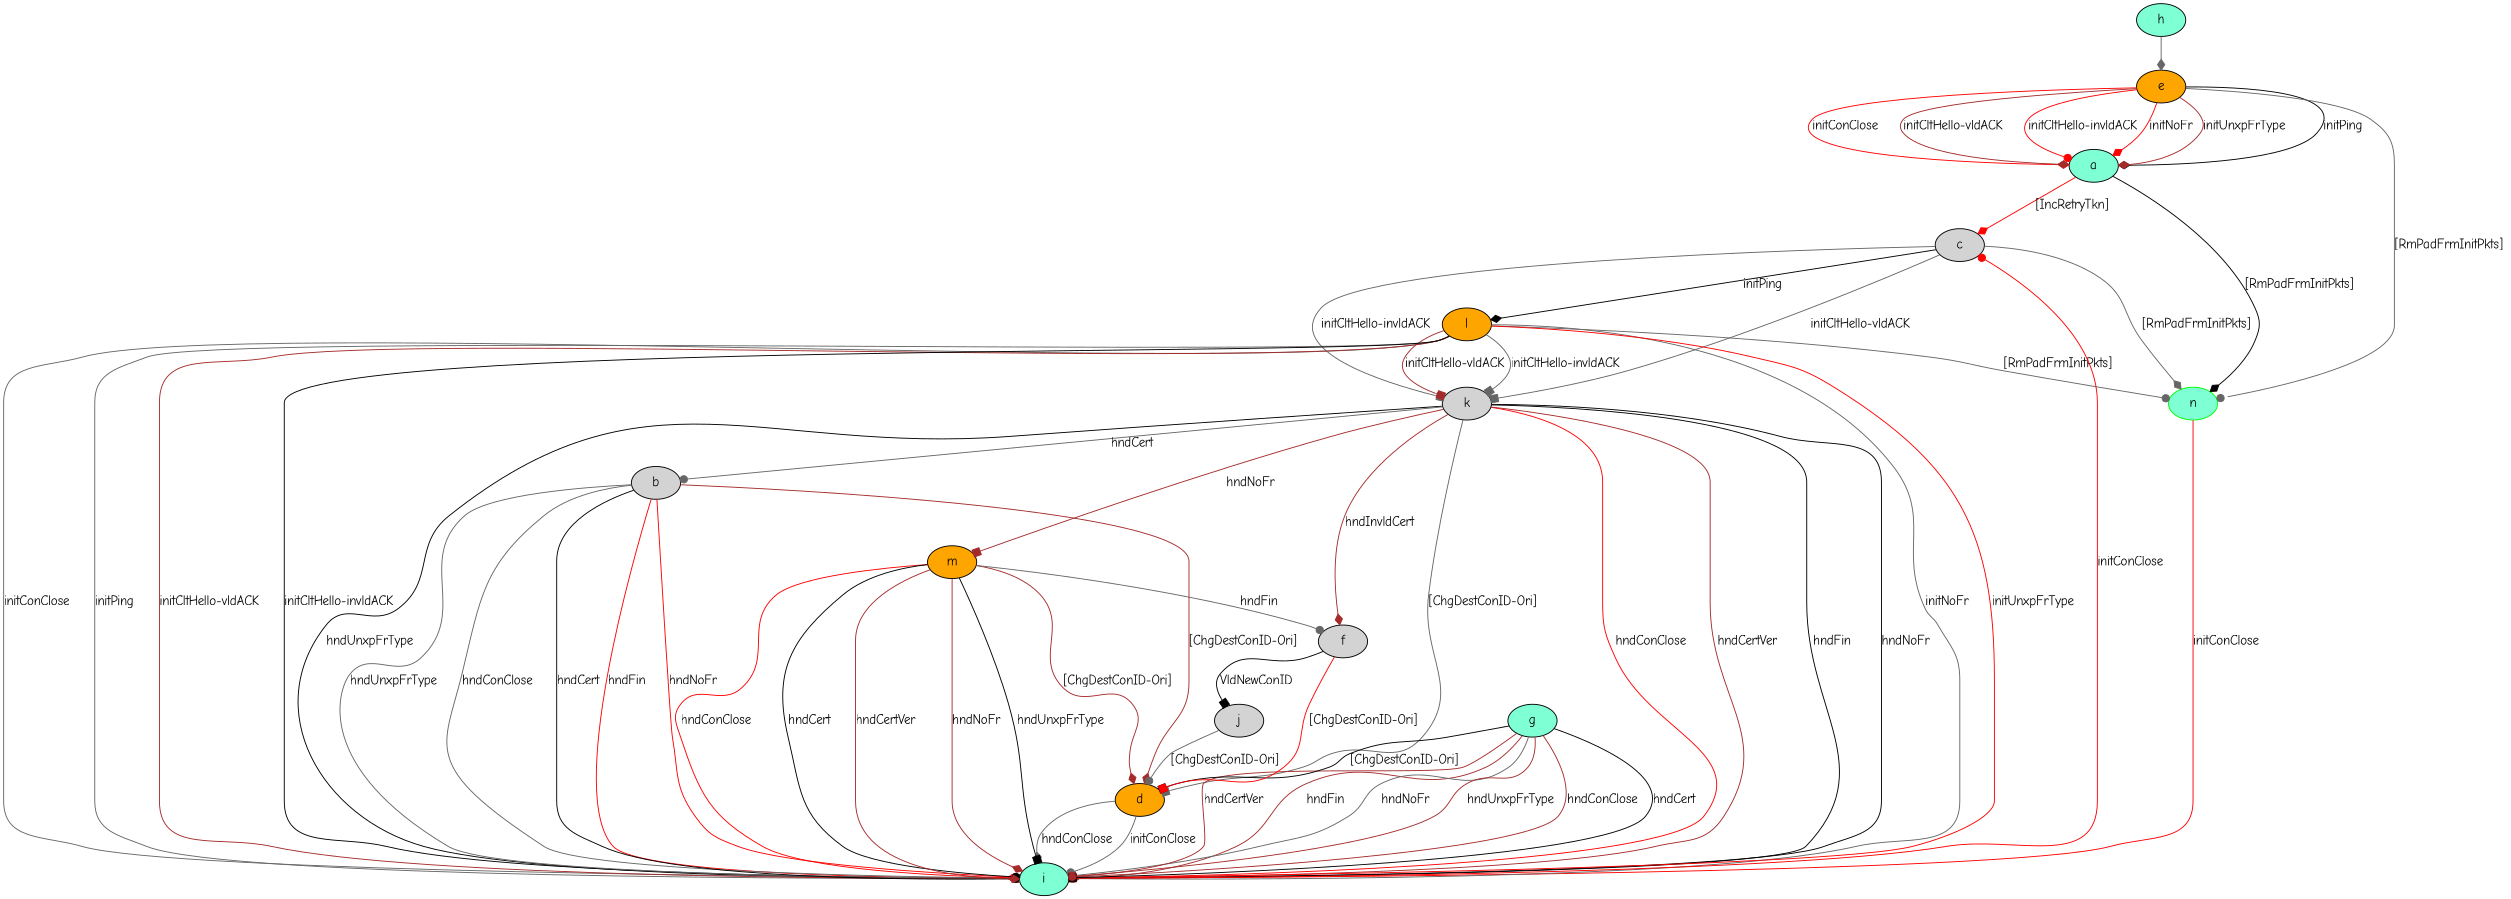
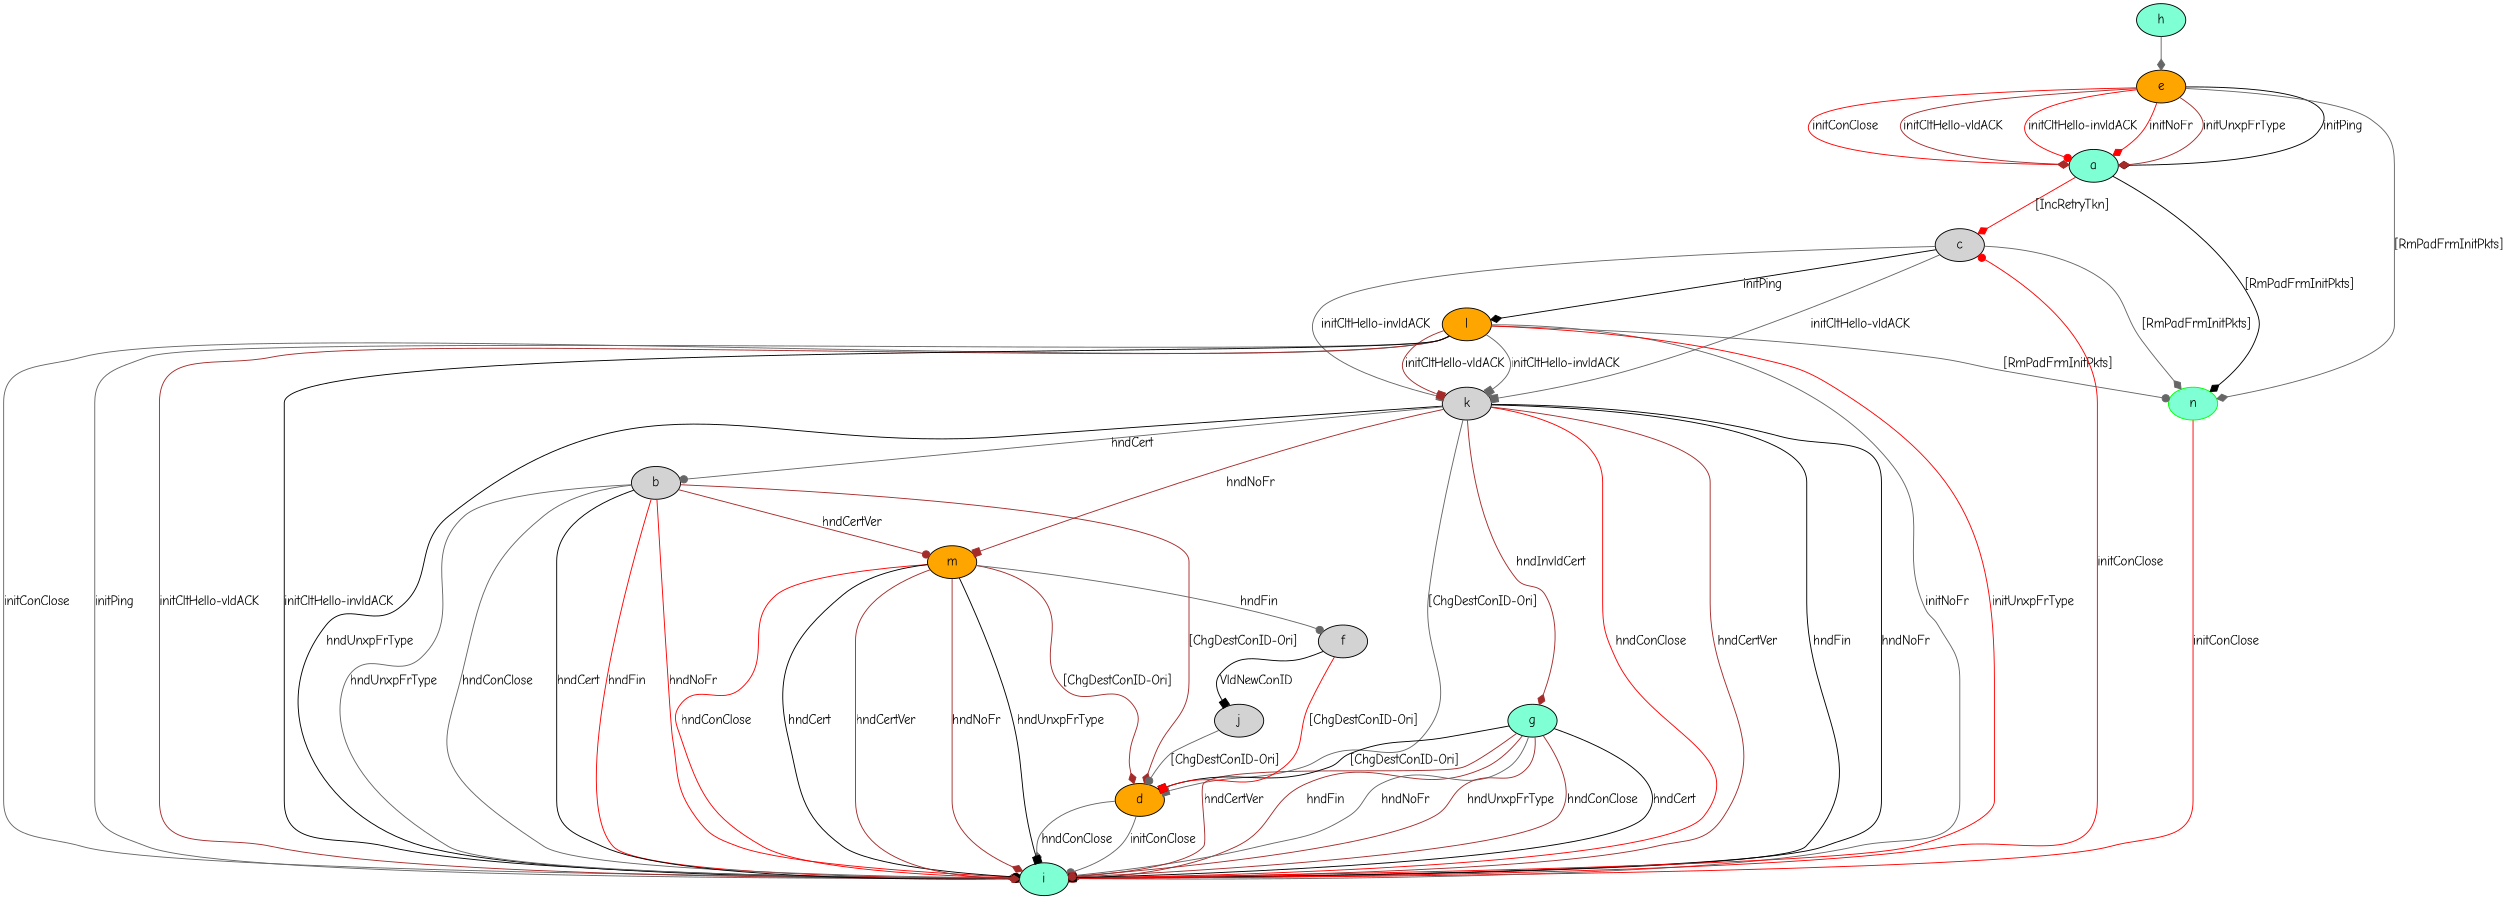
  digraph {
    fontname="Comic Neue"
    node [fillcolor=lightgrey fontname="Comic Neue" style=filled]
    edge [arrowhead=diamond color=gray40 fontname="Comic Neue"]
    c
    a [fillcolor=aquamarine]
    n [color=green fillcolor=aquamarine]
    k
    l [fillcolor=orange]
    i [fillcolor=aquamarine]
    b
    d [fillcolor=orange]
    m [fillcolor=orange]
    g [fillcolor=aquamarine]
    f
    j
    e [fillcolor=orange]
    h [fillcolor=aquamarine]
    c -> n [label="[RmPadFrmInitPkts] "]
    c -> k [arrowhead=box label="initCltHello-vldACK "]
    c -> k [arrowhead=box label="initCltHello-invldACK "]
    c -> l [color=black label="initPing "]
    a -> c [color=red label="[IncRetryTkn] "]
    a -> n [color=black label="[RmPadFrmInitPkts] "]
    n -> i [color=red label="initConClose "]
    k -> i [arrowhead=dot color=black label="hndFin "]
    k -> i [arrowhead=box color=black label="hndNoFr "]
    k -> i [color=black label="hndUnxpFrType "]
    k -> i [arrowhead=box color=red label="hndConClose "]
    k -> i [color=brown label="hndCertVer "]
    k -> b [arrowhead=dot label="hndCert "]
    k -> d [arrowhead=box label="[ChgDestConID-Ori] "]
    k -> m [arrowhead=box color=brown label="hndNoFr "]
-   k -> f [color=brown label="hndInvldCert "]
+   k -> g [color=brown label="hndInvldCert "]
    l -> n [arrowhead=dot label="[RmPadFrmInitPkts] "]
    l -> k [arrowhead=box color=brown label="initCltHello-vldACK "]
    l -> k [arrowhead=box label="initCltHello-invldACK "]
    l -> i [label="initConClose "]
    l -> i [arrowhead=box label="initPing "]
    l -> i [arrowhead=box color=brown label="initCltHello-vldACK "]
    l -> i [color=black label="initCltHello-invldACK "]
    l -> i [arrowhead=dot label="initNoFr "]
    l -> i [arrowhead=dot color=red label="initUnxpFrType "]
    i -> c [arrowhead=dot color=red label="initConClose "]
    b -> i [arrowhead=box color=red label="hndFin "]
    b -> i [color=red label="hndNoFr "]
    b -> i [arrowhead=box label="hndUnxpFrType "]
    b -> i [label="hndConClose "]
    b -> i [arrowhead=dot color=black label="hndCert "]
    b -> d [color=brown label="[ChgDestConID-Ori] "]
+   b -> m [arrowhead=dot color=brown label="hndCertVer "]
    d -> i [arrowhead=dot label="initConClose "]
    d -> i [label="hndConClose "]
    m -> i [color=brown label="hndNoFr "]
    m -> i [arrowhead=box color=black label="hndUnxpFrType "]
    m -> i [color=red label="hndConClose "]
    m -> i [arrowhead=dot color=black label="hndCert "]
    m -> i [color=brown label="hndCertVer "]
    m -> d [color=brown label="[ChgDestConID-Ori] "]
    m -> f [arrowhead=dot label="hndFin "]
    g -> i [arrowhead=dot color=brown label="hndFin "]
    g -> i [arrowhead=box label="hndNoFr "]
    g -> i [arrowhead=box color=brown label="hndUnxpFrType "]
    g -> i [arrowhead=box color=brown label="hndConClose "]
    g -> i [arrowhead=box color=black label="hndCert "]
    g -> i [arrowhead=dot color=brown label="hndCertVer "]
    g -> d [arrowhead=box color=black label="[ChgDestConID-Ori] "]
    f -> d [arrowhead=box color=red label="[ChgDestConID-Ori] "]
    f -> j [arrowhead=box color=black label="VldNewConID "]
    j -> d [arrowhead=dot label="[ChgDestConID-Ori] "]
    e -> a [color=black label="initPing "]
    e -> a [color=red label="initConClose "]
    e -> a [color=brown label="initCltHello-vldACK "]
    e -> a [arrowhead=dot color=red label="initCltHello-invldACK "]
    e -> a [color=red label="initNoFr "]
    e -> a [color=brown label="initUnxpFrType "]
-   e -> n [arrowhead=dot label="[RmPadFrmInitPkts] "]
+   e -> n [label="[RmPadFrmInitPkts] "]
    h -> e
  }
